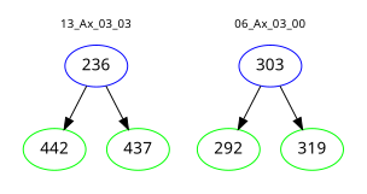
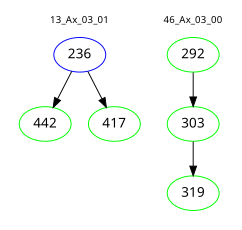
  digraph {
    fontname="Noto Sans"
    node [color=green fontname="Noto Sans"]
    edge [color=black fontname="Noto Sans"]
    n1 [color=blue label=236]
    n2 [label=442]
-   n3 [label=437]
-   n4 [color=blue label=303]
+   n3 [label=417]
+   n4 [label=303]
    n5 [label=292]
    n6 [label=319]
    subgraph cluster_1 {
      color=white
      fontsize=10
-     label="13_Ax_03_03"
+     label="13_Ax_03_01"
      n1
      n2
      n3
    }
    subgraph cluster_2 {
      color=white
      fontsize=10
-     label="06_Ax_03_00"
+     label="46_Ax_03_00"
      n4
      n5
      n6
    }
    n1 -> n2
    n1 -> n3
-   n4 -> n5
+   n5 -> n4
    n4 -> n6
  }
